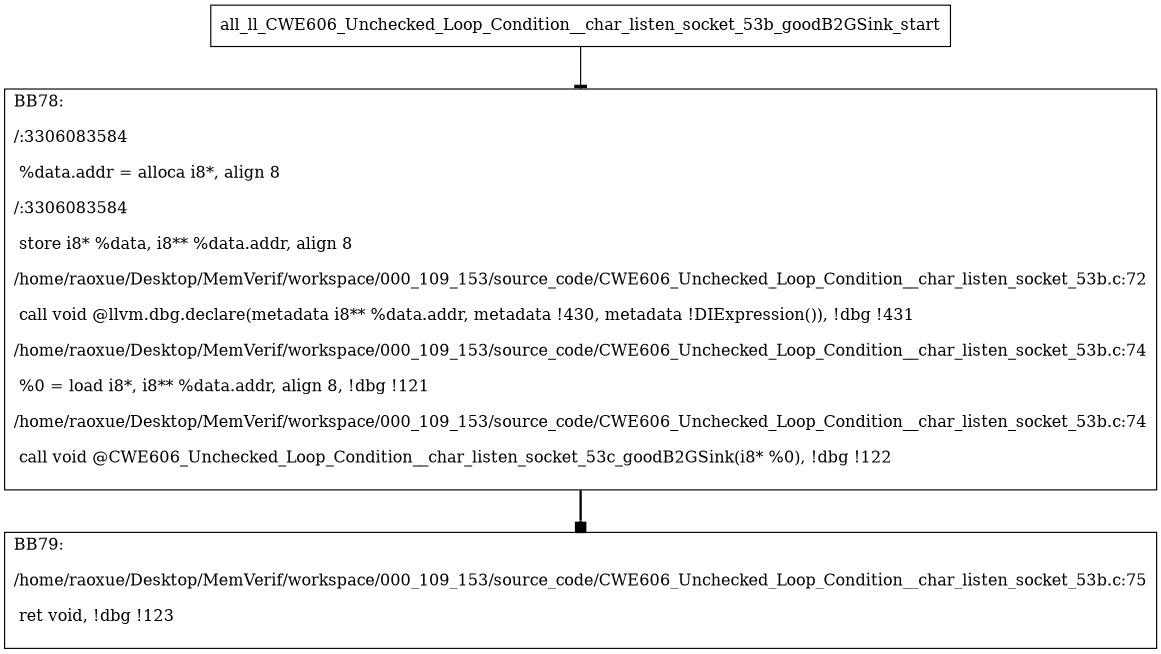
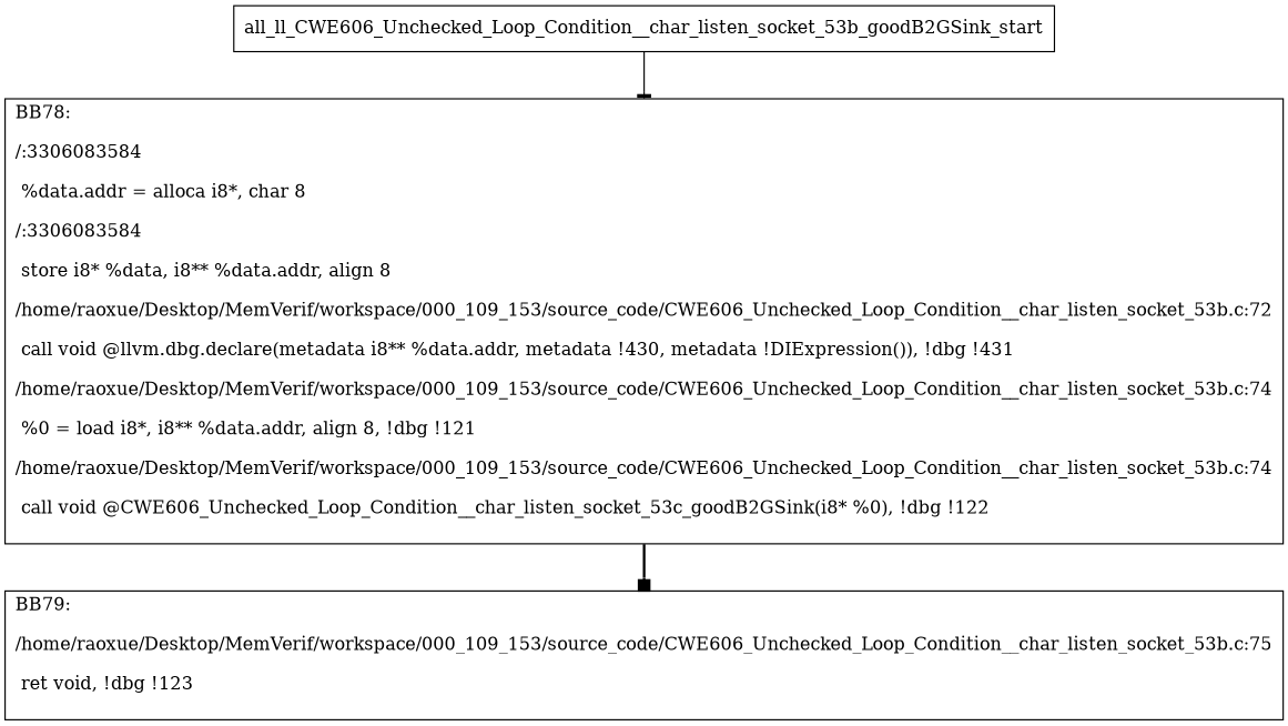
  digraph {
    node [shape=record]
    n1 [label="{all_ll_CWE606_Unchecked_Loop_Condition__char_listen_socket_53b_goodB2GSink_start}"]
-   n2 [label="{BB78:\l\l/:3306083584\l\n  %data.addr = alloca i8*, align 8\l\n/:3306083584\l\n  store i8* %data, i8** %data.addr, align 8\l\n/home/raoxue/Desktop/MemVerif/workspace/000_109_153/source_code/CWE606_Unchecked_Loop_Condition__char_listen_socket_53b.c:72\l\n  call void @llvm.dbg.declare(metadata i8** %data.addr, metadata !430, metadata !DIExpression()), !dbg !431\l\n/home/raoxue/Desktop/MemVerif/workspace/000_109_153/source_code/CWE606_Unchecked_Loop_Condition__char_listen_socket_53b.c:74\l\n  %0 = load i8*, i8** %data.addr, align 8, !dbg !121\l\n/home/raoxue/Desktop/MemVerif/workspace/000_109_153/source_code/CWE606_Unchecked_Loop_Condition__char_listen_socket_53b.c:74\l\n  call void @CWE606_Unchecked_Loop_Condition__char_listen_socket_53c_goodB2GSink(i8* %0), !dbg !122\l\n}"]
+   n2 [label="{BB78:\l\l/:3306083584\l\n  %data.addr = alloca i8*, char 8\l\n/:3306083584\l\n  store i8* %data, i8** %data.addr, align 8\l\n/home/raoxue/Desktop/MemVerif/workspace/000_109_153/source_code/CWE606_Unchecked_Loop_Condition__char_listen_socket_53b.c:72\l\n  call void @llvm.dbg.declare(metadata i8** %data.addr, metadata !430, metadata !DIExpression()), !dbg !431\l\n/home/raoxue/Desktop/MemVerif/workspace/000_109_153/source_code/CWE606_Unchecked_Loop_Condition__char_listen_socket_53b.c:74\l\n  %0 = load i8*, i8** %data.addr, align 8, !dbg !121\l\n/home/raoxue/Desktop/MemVerif/workspace/000_109_153/source_code/CWE606_Unchecked_Loop_Condition__char_listen_socket_53b.c:74\l\n  call void @CWE606_Unchecked_Loop_Condition__char_listen_socket_53c_goodB2GSink(i8* %0), !dbg !122\l\n}"]
    n3 [label="{BB79:\l\l/home/raoxue/Desktop/MemVerif/workspace/000_109_153/source_code/CWE606_Unchecked_Loop_Condition__char_listen_socket_53b.c:75\l\n  ret void, !dbg !123\l\n}"]
    n1 -> n2 [style=solid arrowhead=tee]
    n2 -> n3 [style=bold arrowhead=box]
  }
